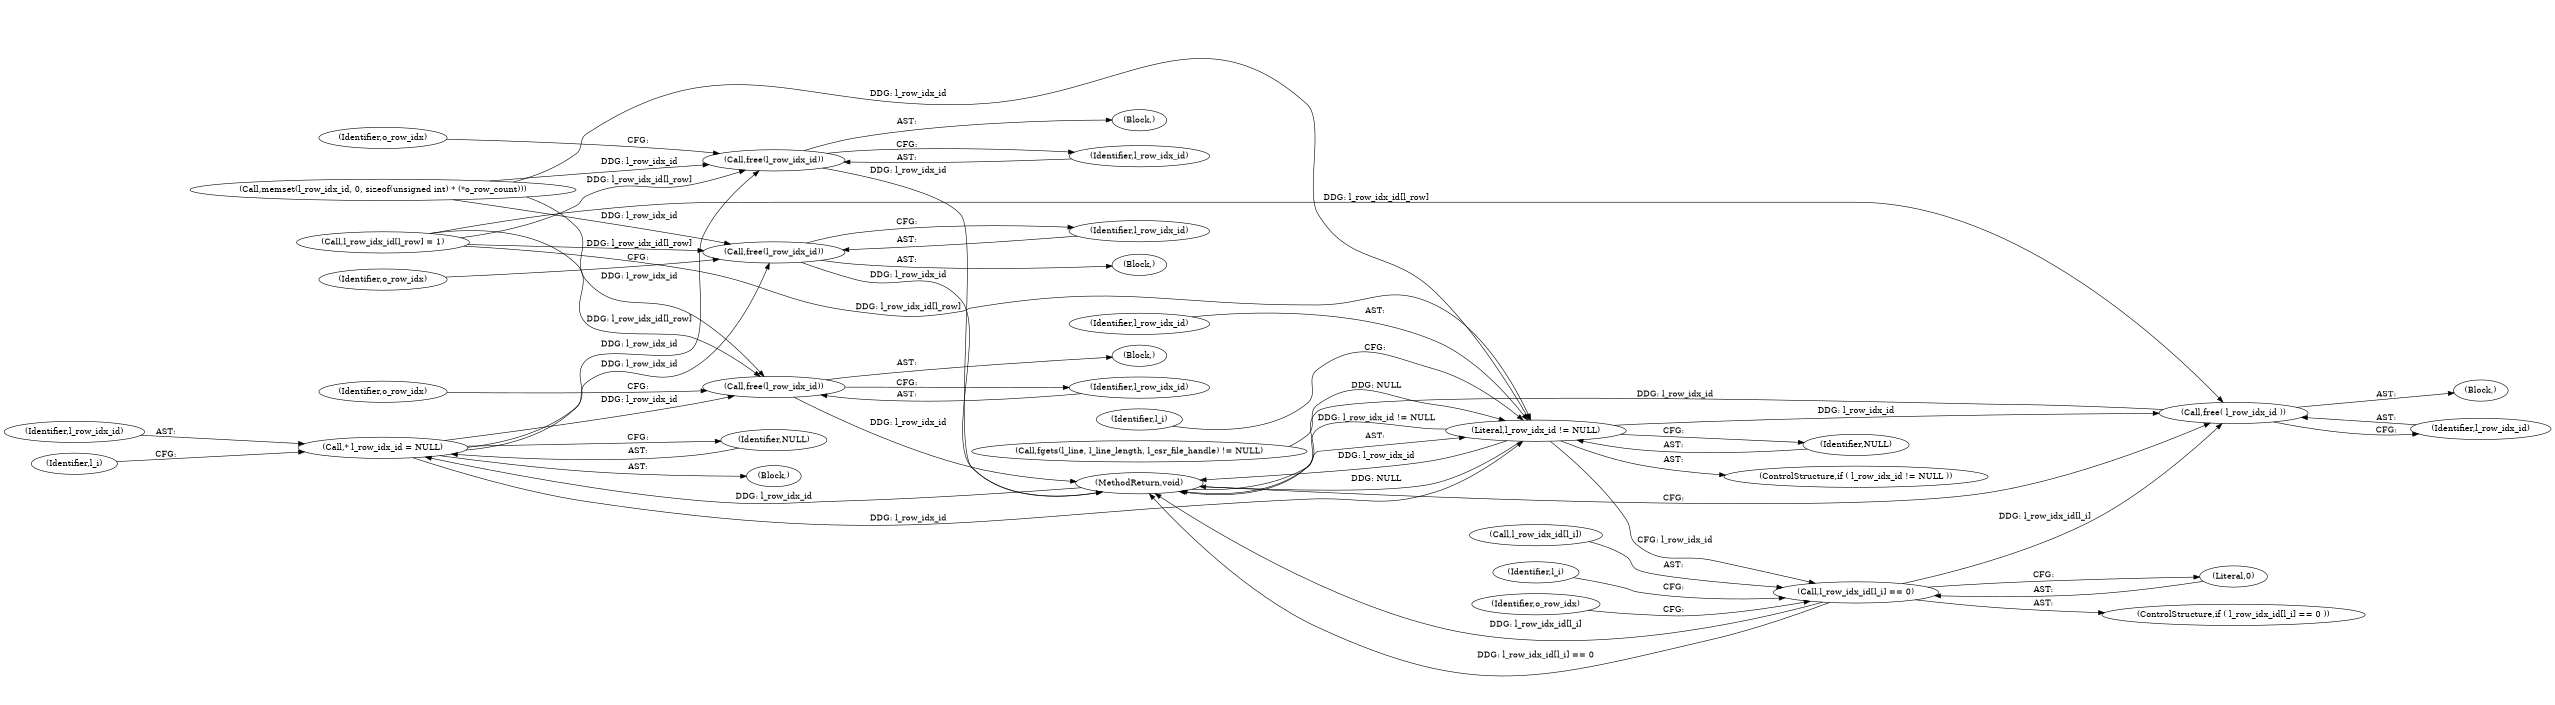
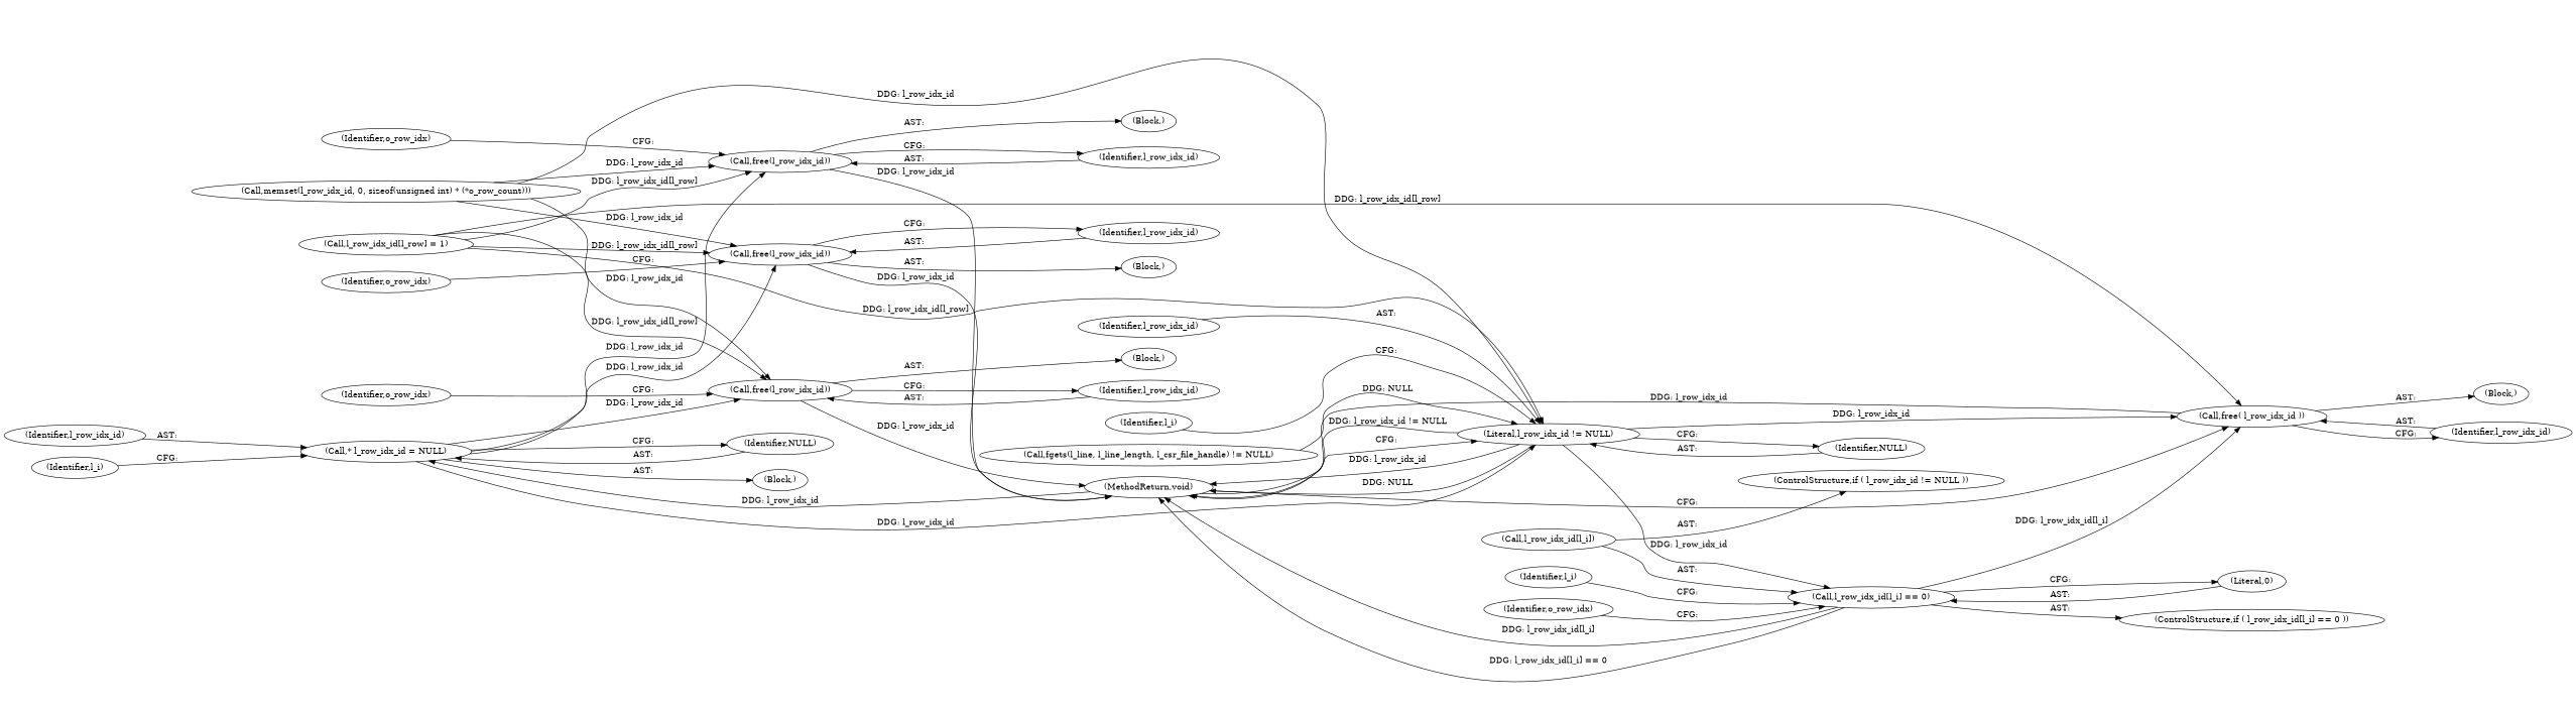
  digraph {
    rankdir=LR
    n1 [label="(Call,* l_row_idx_id = NULL)"]
    n2 [label="(Call,free(l_row_idx_id))"]
    n3 [label="(Call,free(l_row_idx_id))"]
    n4 [label="(Call,free(l_row_idx_id))"]
    n5 [label="(Literal,l_row_idx_id != NULL)"]
    n6 [label="(Identifier,NULL)"]
    n7 [label="(Block,)"]
    n8 [label="(MethodReturn,void)"]
    n9 [label="(Block,)"]
    n10 [label="(Identifier,l_row_idx_id)"]
    n11 [label="(Block,)"]
    n12 [label="(Identifier,l_row_idx_id)"]
    n13 [label="(Block,)"]
    n14 [label="(Identifier,l_row_idx_id)"]
    n15 [label="(Call,l_row_idx_id[l_i] == 0)"]
    n16 [label="(Call,free( l_row_idx_id ))"]
    n17 [label="(ControlStructure,if ( l_row_idx_id != NULL ))"]
    n18 [label="(Identifier,NULL)"]
    n19 [label="(Literal,0)"]
    n20 [label="(ControlStructure,if ( l_row_idx_id[l_i] == 0 ))"]
    n21 [label="(Block,)"]
    n22 [label="(Identifier,l_row_idx_id)"]
    n23 [label="(Identifier,o_row_idx)"]
    n24 [label="(Identifier,o_row_idx)"]
    n25 [label="(Identifier,l_row_idx_id)"]
    n26 [label="(Call,memset(l_row_idx_id, 0, sizeof(unsigned int) * (*o_row_count)))"]
    n27 [label="(Identifier,l_i)"]
    n28 [label="(Call,l_row_idx_id[l_i])"]
    n29 [label="(Identifier,l_i)"]
    n30 [label="(Identifier,l_row_idx_id)"]
    n31 [label="(Identifier,o_row_idx)"]
    n32 [label="(Call,fgets(l_line, l_line_length, l_csr_file_handle) != NULL)"]
    n33 [label="(Call,l_row_idx_id[l_row] = 1)"]
    n34 [label="(Identifier,l_i)"]
    n35 [label="(Identifier,o_row_idx)"]
    n1 -> n2 [label="DDG: l_row_idx_id"]
    n1 -> n3 [label="DDG: l_row_idx_id"]
    n1 -> n4 [label="DDG: l_row_idx_id"]
    n1 -> n5 [label="DDG: l_row_idx_id"]
    n1 -> n6 [label="CFG: "]
    n1 -> n7 [label="AST: "]
    n2 -> n8 [label="DDG: l_row_idx_id"]
    n2 -> n9 [label="AST: "]
    n2 -> n10 [label="CFG: "]
    n3 -> n8 [label="DDG: l_row_idx_id"]
    n3 -> n11 [label="AST: "]
    n3 -> n12 [label="CFG: "]
    n4 -> n8 [label="DDG: l_row_idx_id"]
    n4 -> n13 [label="AST: "]
    n4 -> n14 [label="CFG: "]
    n5 -> n8 [label="DDG: l_row_idx_id"]
    n5 -> n8 [label="DDG: NULL"]
    n5 -> n8 [label="DDG: l_row_idx_id != NULL"]
-   n5 -> n15 [label="CFG: l_row_idx_id"]
+   n5 -> n15 [label="DDG: l_row_idx_id"]
    n5 -> n16 [label="DDG: l_row_idx_id"]
-   n5 -> n17 [label="AST: "]
+   n28 -> n17 [label="AST: "]
    n5 -> n18 [label="CFG: "]
    n6 -> n1 [label="AST: "]
    n8 -> n1 [label="DDG: l_row_idx_id"]
-   n8 -> n5 [label="AST: "]
+   n8 -> n5 [label="CFG: "]
    n8 -> n16 [label="CFG: "]
    n10 -> n2 [label="AST: "]
    n12 -> n3 [label="AST: "]
    n14 -> n4 [label="AST: "]
    n15 -> n8 [label="DDG: l_row_idx_id[l_i]"]
    n15 -> n8 [label="DDG: l_row_idx_id[l_i] == 0"]
    n15 -> n16 [label="DDG: l_row_idx_id[l_i]"]
    n15 -> n19 [label="CFG: "]
    n15 -> n20 [label="AST: "]
    n16 -> n8 [label="DDG: l_row_idx_id"]
    n16 -> n21 [label="AST: "]
    n16 -> n22 [label="CFG: "]
    n18 -> n5 [label="AST: "]
    n19 -> n15 [label="AST: "]
    n22 -> n16 [label="AST: "]
    n23 -> n3 [label="CFG: "]
    n24 -> n2 [label="CFG: "]
    n25 -> n5 [label="AST: "]
    n26 -> n2 [label="DDG: l_row_idx_id"]
    n26 -> n3 [label="DDG: l_row_idx_id"]
    n26 -> n4 [label="DDG: l_row_idx_id"]
    n26 -> n5 [label="DDG: l_row_idx_id"]
    n27 -> n15 [label="CFG: "]
    n28 -> n15 [label="AST: "]
    n29 -> n5 [label="CFG: "]
    n30 -> n1 [label="AST: "]
    n31 -> n4 [label="CFG: "]
    n32 -> n5 [label="DDG: NULL"]
    n33 -> n2 [label="DDG: l_row_idx_id[l_row]"]
    n33 -> n3 [label="DDG: l_row_idx_id[l_row]"]
    n33 -> n4 [label="DDG: l_row_idx_id[l_row]"]
    n33 -> n5 [label="DDG: l_row_idx_id[l_row]"]
    n33 -> n16 [label="DDG: l_row_idx_id[l_row]"]
    n34 -> n1 [label="CFG: "]
    n35 -> n15 [label="CFG: "]
  }
